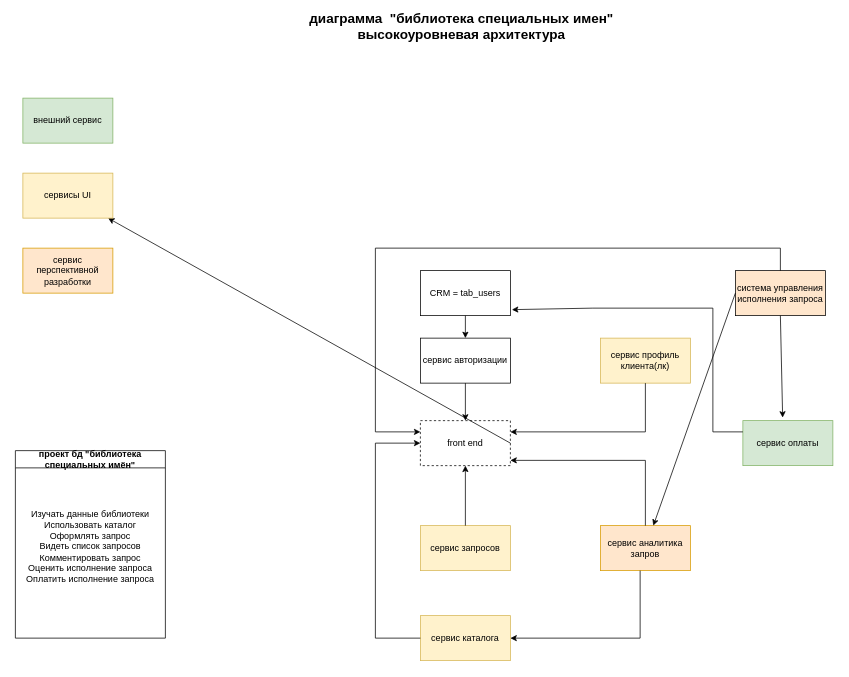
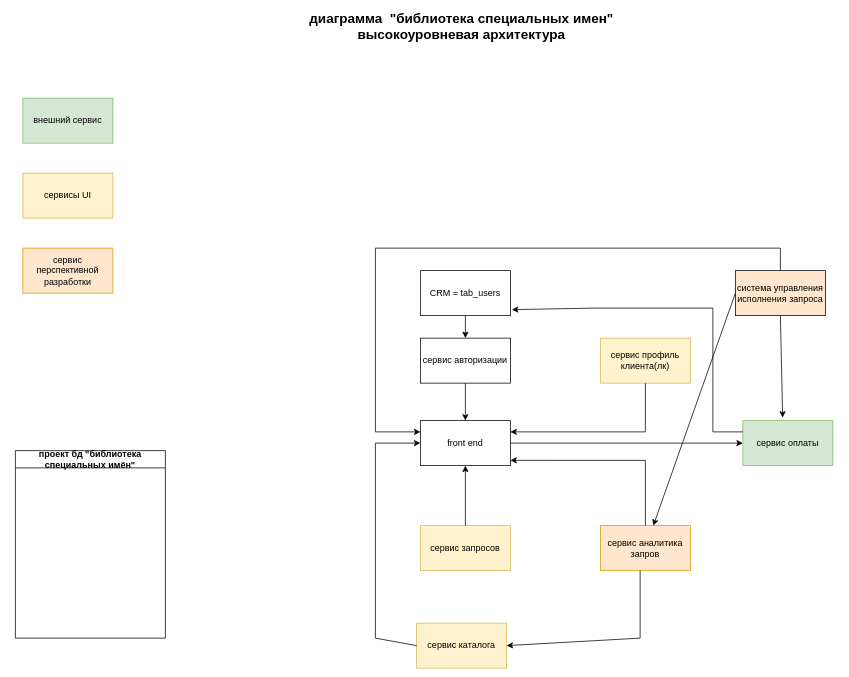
  <mxCell id="0" />
  <mxCell id="1" parent="0" />
- <mxCell id="2" value="front end" style="rounded=0;whiteSpace=wrap;html=1;dashed=1;" parent="1" vertex="1"><mxGeometry x="560" y="560" width="120" height="60" as="geometry" /></mxCell>
- <mxCell id="3" value="сервис каталога" style="rounded=0;whiteSpace=wrap;html=1;fillColor=#fff2cc;strokeColor=#d6b656;" parent="1" vertex="1"><mxGeometry x="560" y="820" width="120" height="60" as="geometry" /></mxCell>
+ <mxCell id="2" value="front end" style="rounded=0;whiteSpace=wrap;html=1;" parent="1" vertex="1"><mxGeometry x="560" y="560" width="120" height="60" as="geometry" /></mxCell>
+ <mxCell id="3" value="сервис каталога" style="rounded=0;whiteSpace=wrap;html=1;fillColor=#fff2cc;strokeColor=#d6b656;" parent="1" vertex="1"><mxGeometry x="555" y="830" width="120" height="60" as="geometry" /></mxCell>
  <mxCell id="4" value="CRM = tab_users" style="rounded=0;whiteSpace=wrap;html=1;" parent="1" vertex="1"><mxGeometry x="560" y="360" width="120" height="60" as="geometry" /></mxCell>
  <mxCell id="5" value="система управления исполнения запроса" style="rounded=0;whiteSpace=wrap;html=1;fillColor=#ffe6cc;" parent="1" vertex="1"><mxGeometry x="980" y="360" width="120" height="60" as="geometry" /></mxCell>
  <mxCell id="6" value="сервис запросов" style="rounded=0;whiteSpace=wrap;html=1;fillColor=#fff2cc;strokeColor=#d6b656;" parent="1" vertex="1"><mxGeometry x="560" y="700" width="120" height="60" as="geometry" /></mxCell>
  <mxCell id="7" value="сервис оплаты" style="rounded=0;whiteSpace=wrap;html=1;fillColor=#d5e8d4;strokeColor=#82b366;" parent="1" vertex="1"><mxGeometry x="990" y="560" width="120" height="60" as="geometry" /></mxCell>
  <mxCell id="8" value="сервис аналитика запров" style="rounded=0;whiteSpace=wrap;html=1;fillColor=#ffe6cc;strokeColor=#d79b00;" parent="1" vertex="1"><mxGeometry x="800" y="700" width="120" height="60" as="geometry" /></mxCell>
  <mxCell id="9" value="сервис авторизации" style="rounded=0;whiteSpace=wrap;html=1;" parent="1" vertex="1"><mxGeometry x="560" y="450" width="120" height="60" as="geometry" /></mxCell>
  <mxCell id="10" value="" style="endArrow=classic;html=1;rounded=0;entryX=0.5;entryY=0;entryDx=0;entryDy=0;" parent="1" source="9" target="2" edge="1"><mxGeometry width="50" height="50" relative="1" as="geometry"><mxPoint x="612" y="600" as="sourcePoint" /><mxPoint x="650" y="630" as="targetPoint" /></mxGeometry></mxCell>
  <mxCell id="11" value="" style="endArrow=classic;html=1;rounded=0;" parent="1" target="9" edge="1"><mxGeometry width="50" height="50" relative="1" as="geometry"><mxPoint x="620" y="420" as="sourcePoint" /><mxPoint x="670" y="370" as="targetPoint" /></mxGeometry></mxCell>
  <mxCell id="12" value="" style="endArrow=classic;html=1;rounded=0;entryX=0.5;entryY=1;entryDx=0;entryDy=0;" parent="1" target="2" edge="1"><mxGeometry width="50" height="50" relative="1" as="geometry"><mxPoint x="620" y="700" as="sourcePoint" /><mxPoint x="670" y="650" as="targetPoint" /></mxGeometry></mxCell>
  <mxCell id="13" value="" style="endArrow=classic;html=1;rounded=0;exitX=0;exitY=0.5;exitDx=0;exitDy=0;" parent="1" source="5" target="8" edge="1"><mxGeometry width="50" height="50" relative="1" as="geometry"><mxPoint x="810" y="620" as="sourcePoint" /><mxPoint x="860" y="570" as="targetPoint" /></mxGeometry></mxCell>
  <mxCell id="14" value="" style="endArrow=classic;html=1;rounded=0;exitX=0.5;exitY=1;exitDx=0;exitDy=0;entryX=0.442;entryY=-0.067;entryDx=0;entryDy=0;entryPerimeter=0;" parent="1" source="5" target="7" edge="1"><mxGeometry width="50" height="50" relative="1" as="geometry"><mxPoint x="810" y="640" as="sourcePoint" /><mxPoint x="860" y="590" as="targetPoint" /></mxGeometry></mxCell>
  <mxCell id="15" value="" style="endArrow=classic;html=1;rounded=0;exitX=0;exitY=0.25;exitDx=0;exitDy=0;entryX=1.017;entryY=0.867;entryDx=0;entryDy=0;entryPerimeter=0;" parent="1" source="7" target="4" edge="1"><mxGeometry width="50" height="50" relative="1" as="geometry"><mxPoint x="810" y="640" as="sourcePoint" /><mxPoint x="860" y="590" as="targetPoint" /><Array as="points"><mxPoint x="950" y="575" /><mxPoint x="950" y="410" /><mxPoint x="790" y="410" /></Array></mxGeometry></mxCell>
  <mxCell id="16" value="сервис профиль клиента(лк)" style="rounded=0;whiteSpace=wrap;html=1;fillColor=#fff2cc;strokeColor=#d6b656;" parent="1" vertex="1"><mxGeometry x="800" y="450" width="120" height="60" as="geometry" /></mxCell>
- <mxCell id="17" value="" style="endArrow=classic;html=1;rounded=0;exitX=1;exitY=0.5;exitDx=0;exitDy=0;" parent="1" source="2" target="25" edge="1"><mxGeometry width="50" height="50" relative="1" as="geometry"><mxPoint x="810" y="640" as="sourcePoint" /><mxPoint x="860" y="590" as="targetPoint" /></mxGeometry></mxCell>
+ <mxCell id="17" value="" style="endArrow=classic;html=1;rounded=0;exitX=1;exitY=0.5;exitDx=0;exitDy=0;entryX=0;entryY=0.5;entryDx=0;entryDy=0;" parent="1" source="2" target="7" edge="1"><mxGeometry width="50" height="50" relative="1" as="geometry"><mxPoint x="810" y="640" as="sourcePoint" /><mxPoint x="860" y="590" as="targetPoint" /></mxGeometry></mxCell>
  <mxCell id="18" value="" style="endArrow=classic;html=1;rounded=0;exitX=0;exitY=0.5;exitDx=0;exitDy=0;entryX=0;entryY=0.5;entryDx=0;entryDy=0;" parent="1" source="3" target="2" edge="1"><mxGeometry width="50" height="50" relative="1" as="geometry"><mxPoint x="610" y="820" as="sourcePoint" /><mxPoint x="490" y="540" as="targetPoint" /><Array as="points"><mxPoint x="500" y="850" /><mxPoint x="500" y="590" /></Array></mxGeometry></mxCell>
  <mxCell id="19" value="" style="endArrow=classic;html=1;rounded=0;entryX=1;entryY=0.883;entryDx=0;entryDy=0;entryPerimeter=0;exitX=0.5;exitY=0;exitDx=0;exitDy=0;" parent="1" source="8" target="2" edge="1"><mxGeometry width="50" height="50" relative="1" as="geometry"><mxPoint x="680" y="730" as="sourcePoint" /><mxPoint x="730" y="680" as="targetPoint" /><Array as="points"><mxPoint x="860" y="613" /></Array></mxGeometry></mxCell>
  <mxCell id="20" value="" style="endArrow=classic;html=1;rounded=0;entryX=1;entryY=0.5;entryDx=0;entryDy=0;" parent="1" target="3" edge="1"><mxGeometry width="50" height="50" relative="1" as="geometry"><mxPoint x="853" y="760" as="sourcePoint" /><mxPoint x="730" y="800" as="targetPoint" /><Array as="points"><mxPoint x="853" y="850" /></Array></mxGeometry></mxCell>
  <mxCell id="21" value="" style="endArrow=classic;html=1;rounded=0;exitX=0.5;exitY=1;exitDx=0;exitDy=0;entryX=1;entryY=0.25;entryDx=0;entryDy=0;" parent="1" source="16" target="2" edge="1"><mxGeometry width="50" height="50" relative="1" as="geometry"><mxPoint x="810" y="640" as="sourcePoint" /><mxPoint x="860" y="590" as="targetPoint" /><Array as="points"><mxPoint x="860" y="575" /></Array></mxGeometry></mxCell>
  <mxCell id="22" value="" style="endArrow=classic;html=1;rounded=0;entryX=0;entryY=0.25;entryDx=0;entryDy=0;exitX=0.5;exitY=0;exitDx=0;exitDy=0;" parent="1" source="5" target="2" edge="1"><mxGeometry width="50" height="50" relative="1" as="geometry"><mxPoint x="920" y="330" as="sourcePoint" /><mxPoint x="860" y="590" as="targetPoint" /><Array as="points"><mxPoint x="1040" y="330" /><mxPoint x="500" y="330" /><mxPoint x="500" y="575" /></Array></mxGeometry></mxCell>
  <mxCell id="23" value="диаграмма&amp;nbsp; &quot;библиотека специальных имен&quot; высокоуровневая архитектура" style="text;html=1;strokeColor=none;fillColor=none;align=center;verticalAlign=middle;whiteSpace=wrap;rounded=0;fontStyle=1;fontSize=18;" parent="1" vertex="1"><mxGeometry x="380" y="20" width="470" height="30" as="geometry" /></mxCell>
  <mxCell id="24" value="внешний сервис" style="rounded=0;whiteSpace=wrap;html=1;fillColor=#d5e8d4;strokeColor=#82b366;" parent="1" vertex="1"><mxGeometry x="30" y="130" width="120" height="60" as="geometry" /></mxCell>
  <mxCell id="25" value="сервисы UI" style="rounded=0;whiteSpace=wrap;html=1;fillColor=#fff2cc;strokeColor=#d6b656;" parent="1" vertex="1"><mxGeometry x="30" y="230" width="120" height="60" as="geometry" /></mxCell>
  <mxCell id="26" value="сервис перспективной разработки" style="rounded=0;whiteSpace=wrap;html=1;fillColor=#ffe6cc;strokeColor=#d79b00;" parent="1" vertex="1"><mxGeometry x="30" y="330" width="120" height="60" as="geometry" /></mxCell>
  <mxCell id="27" value="проект бд &quot;библиотека &#10;специальных имён&quot;" style="swimlane;" vertex="1" parent="1"><mxGeometry x="20" y="600" width="200" height="250" as="geometry"><mxRectangle x="40" y="1310" width="140" height="30" as="alternateBounds" /></mxGeometry></mxCell>
- <mxCell id="28" value="Изучать данные библиотеки&lt;br&gt;Использовать каталог&lt;br&gt;Оформлять запрос&lt;br&gt;Видеть список запросов&lt;br&gt;Комментировать запрос&lt;br&gt;Оценить исполнение запроса&lt;br&gt;Оплатить исполнение запроса" style="text;html=1;strokeColor=none;fillColor=none;align=center;verticalAlign=middle;whiteSpace=wrap;rounded=0;" vertex="1" parent="27"><mxGeometry x="10" y="45" width="180" height="165" as="geometry" /></mxCell>
